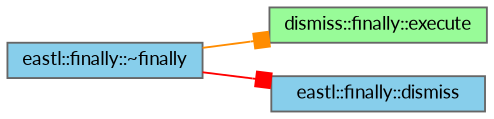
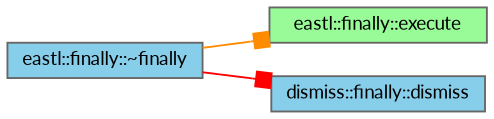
  digraph {
    fontname=Lato
    rankdir=LR
    node [color=grey40 fillcolor=skyblue fontname=Lato fontsize=10 shape=box style=filled]
    edge [arrowhead=box fontname=Lato fontsize=10 labelfontname=Helvetica labelfontsize=10 style=solid]
    n1 [color=gray40 fontcolor=black height=0.2 label="eastl::finally::~finally" width=0.4]
-   n2 [fillcolor=palegreen height=0.2 label="dismiss::finally::execute" width=0.4]
-   n3 [height=0.2 label="eastl::finally::dismiss" width=0.4]
+   n2 [fillcolor=palegreen height=0.2 label="eastl::finally::execute" width=0.4]
+   n3 [height=0.2 label="dismiss::finally::dismiss" width=0.4]
    n1 -> n2 [color=darkorange]
    n1 -> n3 [color=red]
  }
